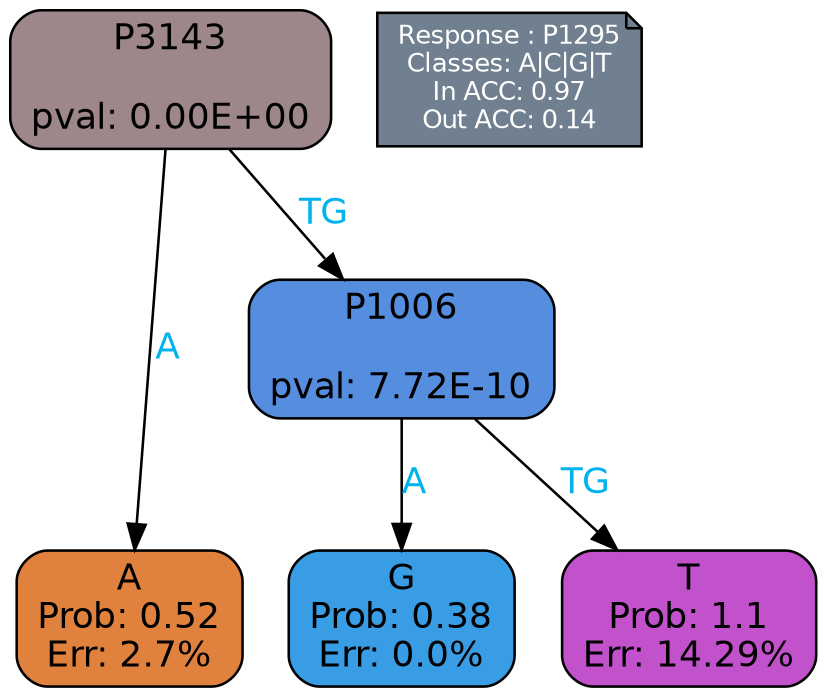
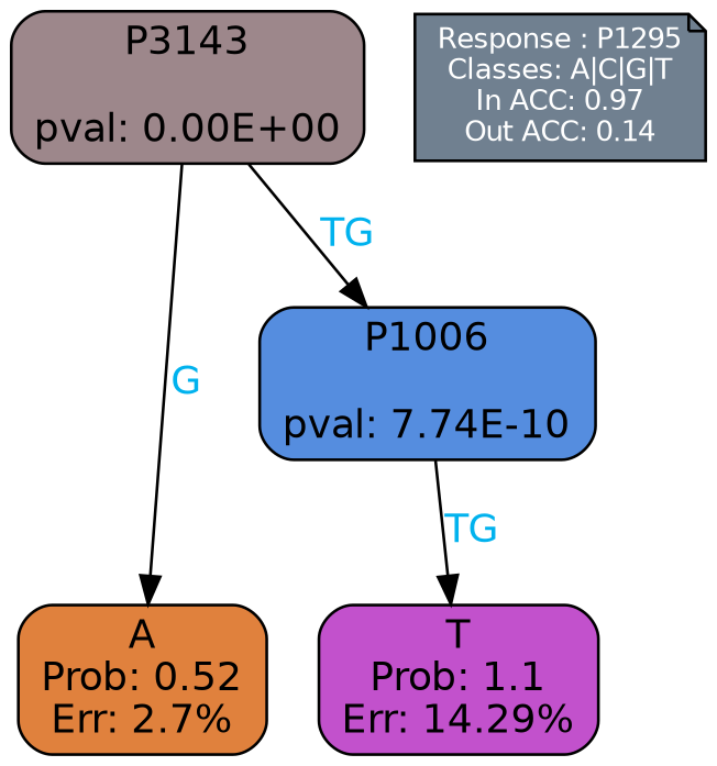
  digraph {
    ranksep=equally
    splines=polylines
    node [color=black fontname=helvetica shape=box style="filled, rounded"]
    edge [fontcolor=deepskyblue2 fontname=helvetica]
-   n1 [fillcolor="#399de5" label="G\nProb: 0.38\nErr: 0.0%"]
    n2 [fillcolor="#c251cc" label="T\nProb: 1.1\nErr: 14.29%"]
    n3 [fillcolor="#e0813d" label="A\nProb: 0.52\nErr: 2.7%"]
    n4 [align=left fillcolor=slategray fontcolor=white fontsize=10 label="Response : P1295\nClasses: A|C|G|T\nIn ACC: 0.97\nOut ACC: 0.14\n" shape=note style=filled]
    n5 [fillcolor="#9d878b" label="P3143\n\npval: 0.00E+00"]
-   n6 [fillcolor="#558ddf" label="P1006\n\npval: 7.72E-10"]
+   n6 [fillcolor="#558ddf" label="P1006\n\npval: 7.74E-10"]
    subgraph sub_1 {
      rank=same
-     n1
      n2
      n3
    }
    subgraph sub_2 {
      rank=same
      n4
      n5
    }
-   n5 -> n3 [label=A]
+   n5 -> n3 [label=G]
    n5 -> n6 [label=TG]
-   n6 -> n1 [label=A]
    n6 -> n2 [label=TG]
  }
